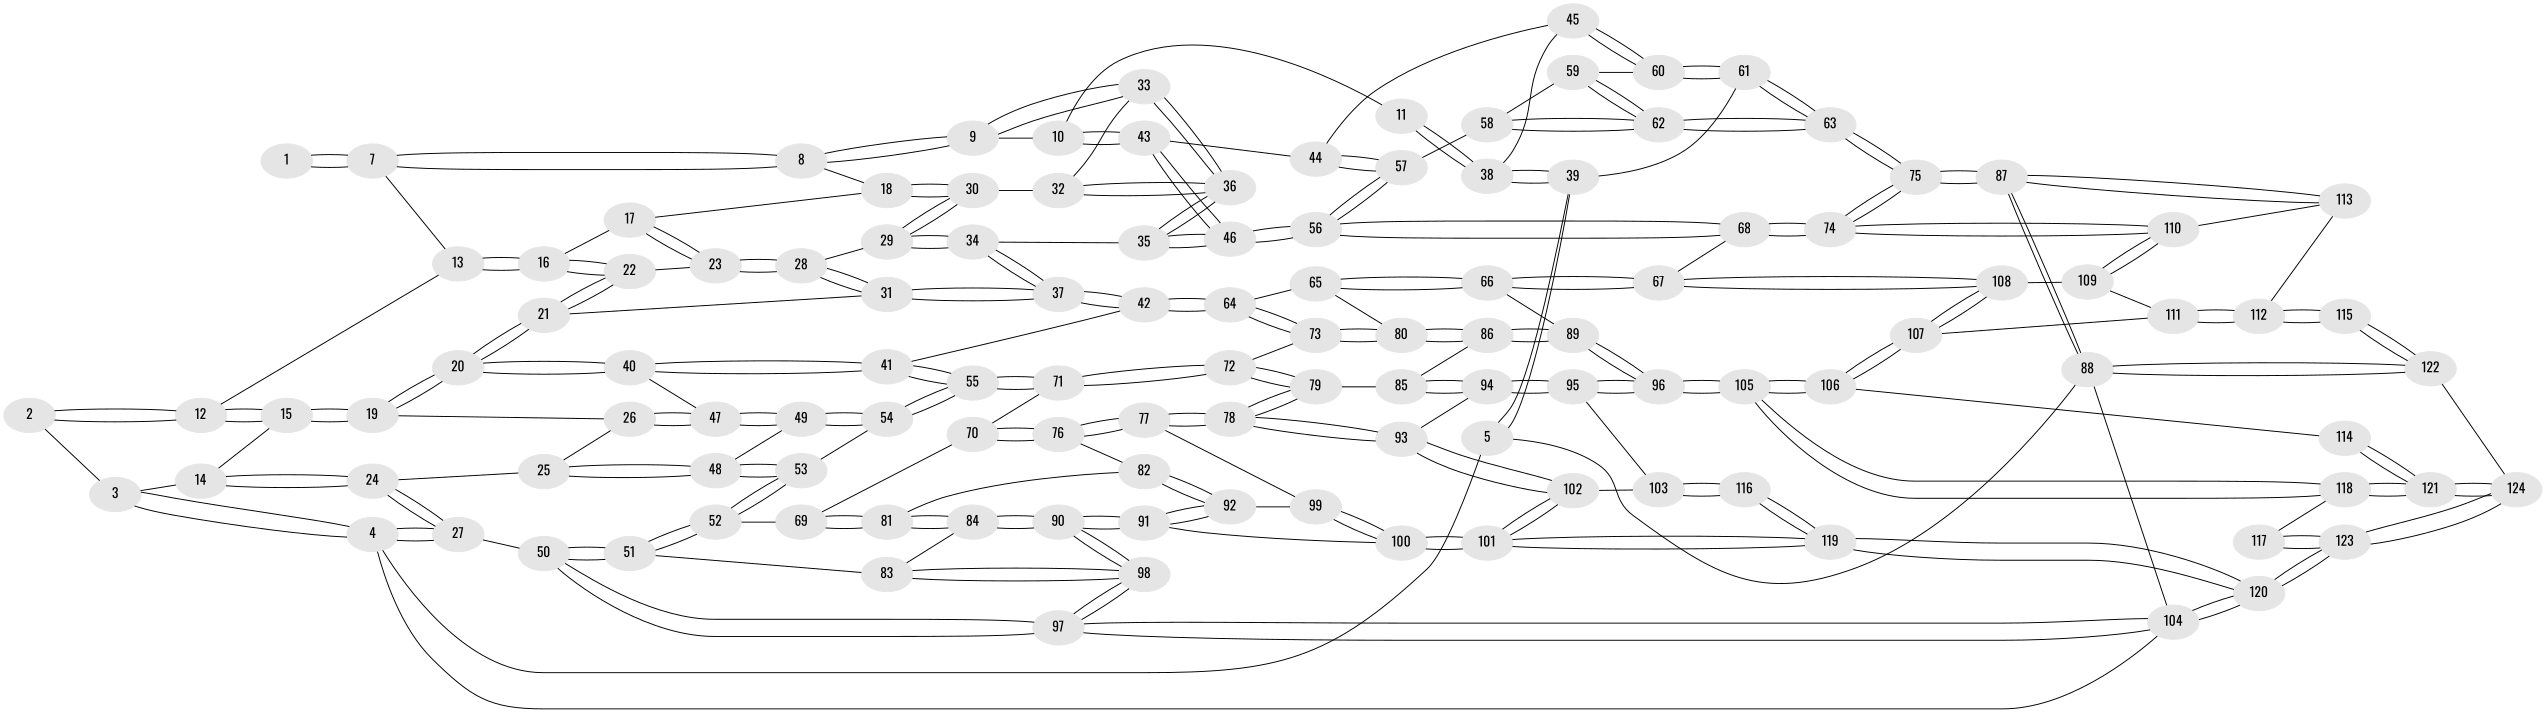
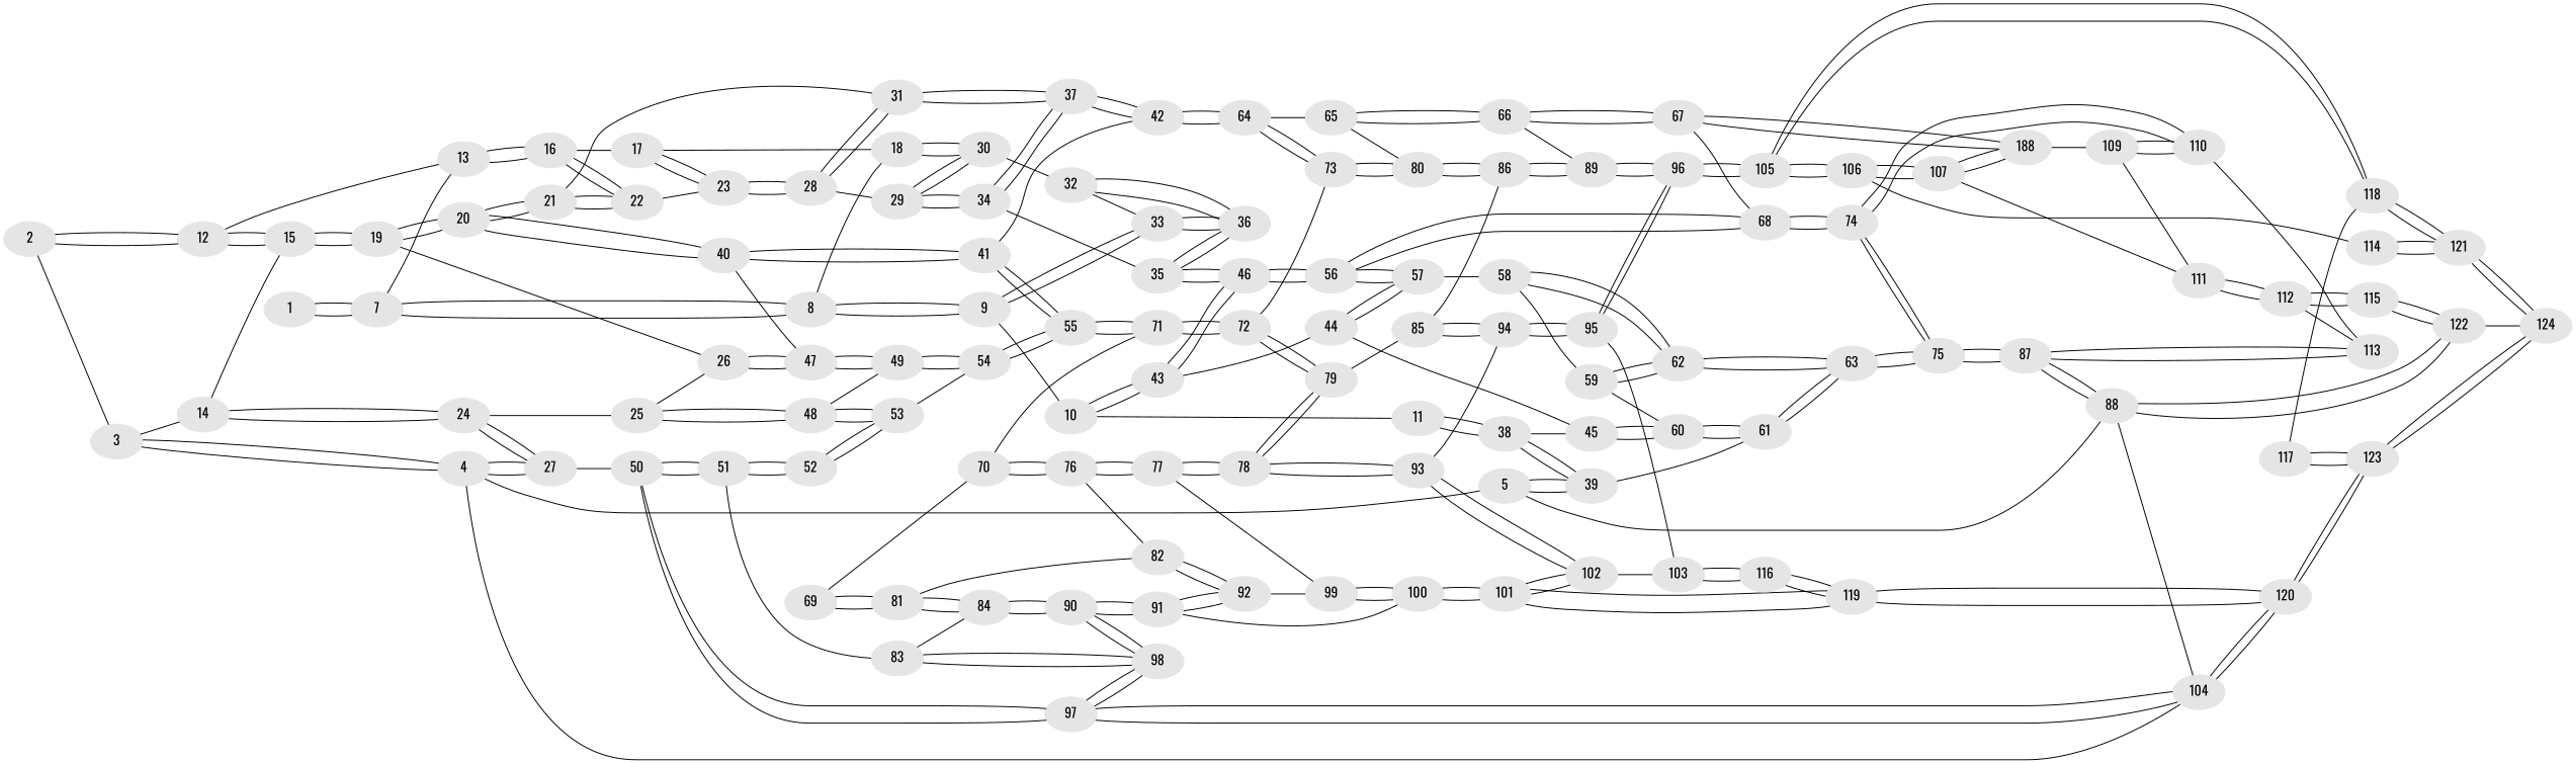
  graph {
    fontname=Oswald
    rankdir=LR
    node [color=gray90 fontname=Oswald style=filled]
    edge [fontname=Oswald]
    1
    7
    2
    3
    12
    8
    13
    4
    14
    15
    5
    27
    104
    24
    39
    88
    50
    120
    61
    122
    11
    38
    9
    18
    16
    10
    33
    30
    43
    36
    46
    44
    45
    19
    17
    22
    25
    20
    26
    23
    28
    32
    21
    40
    47
    31
    41
    37
    29
    48
    49
    53
    51
    97
    34
    35
    42
    56
    64
    60
    63
    55
    71
    65
    73
    57
    58
    68
    54
    52
    83
    98
    69
    84
    70
    81
    72
    74
    59
    62
    75
    87
    66
    80
    67
    89
    86
-   108
+   108 [label=188]
    96
    109
    110
    76
    82
    77
    79
    85
    113
    78
    99
    92
    93
    100
    94
    102
    90
    91
    95
    124
    105
    101
    103
    116
    106
    118
    119
    123
    107
    114
    121
    111
    112
    115
    117
    1 -- 7
    1 -- 7
    7 -- 8
    7 -- 8
    7 -- 13
    2 -- 3
    2 -- 12
    2 -- 12
    3 -- 4
    3 -- 4
    3 -- 14
    12 -- 13
    12 -- 15
    12 -- 15
    8 -- 9
    8 -- 9
    8 -- 18
    13 -- 16
    13 -- 16
    4 -- 5
    4 -- 27
    4 -- 27
    4 -- 104
    14 -- 15
    14 -- 24
    14 -- 24
    15 -- 19
    15 -- 19
    5 -- 39
    5 -- 39
    5 -- 88
    27 -- 50
    104 -- 120
    104 -- 120
    24 -- 27
    24 -- 27
    24 -- 25
    39 -- 61
    88 -- 104
    88 -- 122
    88 -- 122
    50 -- 51
    50 -- 51
    50 -- 97
    50 -- 97
    120 -- 123
    120 -- 123
    61 -- 63
    61 -- 63
    122 -- 124
    11 -- 38
    11 -- 38
    38 -- 39
    38 -- 39
    38 -- 45
    9 -- 10
    9 -- 33
    9 -- 33
    18 -- 30
    18 -- 30
    16 -- 17
    16 -- 22
    16 -- 22
    10 -- 11
    10 -- 43
    10 -- 43
    33 -- 36
    33 -- 36
    30 -- 32
    43 -- 46
    43 -- 46
    43 -- 44
    46 -- 56
    46 -- 56
    44 -- 45
    44 -- 57
    44 -- 57
    45 -- 60
    45 -- 60
    19 -- 20
    19 -- 20
    19 -- 26
    17 -- 18
    17 -- 23
    17 -- 23
    22 -- 23
    25 -- 26
    25 -- 48
    25 -- 48
    20 -- 21
    20 -- 21
    20 -- 40
    20 -- 40
    26 -- 47
    26 -- 47
    23 -- 28
    23 -- 28
    28 -- 31
    28 -- 31
    28 -- 29
    32 -- 33
    32 -- 36
    32 -- 36
    21 -- 22
    21 -- 22
    21 -- 31
    40 -- 47
    40 -- 41
    40 -- 41
    47 -- 49
    47 -- 49
    31 -- 37
    31 -- 37
    41 -- 42
    41 -- 55
    41 -- 55
    37 -- 42
    37 -- 42
    29 -- 30
    29 -- 30
    29 -- 34
    29 -- 34
    48 -- 49
    48 -- 53
    48 -- 53
    49 -- 54
    49 -- 54
    53 -- 54
    51 -- 52
    51 -- 52
    51 -- 83
    97 -- 104
    97 -- 104
    97 -- 98
    97 -- 98
    34 -- 37
    34 -- 37
    34 -- 35
    35 -- 36
    35 -- 36
    35 -- 46
    35 -- 46
    42 -- 64
    42 -- 64
    56 -- 57
    56 -- 57
    56 -- 68
    56 -- 68
    64 -- 65
    64 -- 73
    64 -- 73
    60 -- 61
    60 -- 61
    63 -- 75
    63 -- 75
    55 -- 71
    55 -- 71
    71 -- 72
    71 -- 72
    65 -- 66
    65 -- 66
    65 -- 80
    73 -- 80
    73 -- 80
    57 -- 58
    58 -- 59
    58 -- 62
    58 -- 62
    68 -- 74
    68 -- 74
    54 -- 55
    54 -- 55
    52 -- 53
    52 -- 53
-   52 -- 69
    83 -- 98
    83 -- 98
    83 -- 84
    69 -- 70
    69 -- 81
    69 -- 81
    84 -- 90
    84 -- 90
    70 -- 71
    70 -- 76
    70 -- 76
    81 -- 84
    81 -- 84
    81 -- 82
    72 -- 73
    72 -- 79
    72 -- 79
    74 -- 75
    74 -- 75
    74 -- 110
    74 -- 110
    59 -- 60
    59 -- 62
    59 -- 62
    62 -- 63
    62 -- 63
    75 -- 87
    75 -- 87
    87 -- 88
    87 -- 88
    87 -- 113
    87 -- 113
    66 -- 67
    66 -- 67
    66 -- 89
    80 -- 86
    80 -- 86
    67 -- 68
    67 -- 108
    67 -- 108
    89 -- 96
    89 -- 96
    86 -- 89
    86 -- 89
    108 -- 109
    96 -- 105
    96 -- 105
    109 -- 110
    109 -- 110
    109 -- 111
    110 -- 113
    76 -- 82
    76 -- 77
    76 -- 77
    82 -- 92
    82 -- 92
    77 -- 78
    77 -- 78
    77 -- 99
    79 -- 85
    85 -- 86
    85 -- 94
    85 -- 94
    78 -- 79
    78 -- 79
    78 -- 93
    78 -- 93
    99 -- 100
    99 -- 100
    92 -- 99
    93 -- 94
    93 -- 102
    93 -- 102
    100 -- 101
    100 -- 101
    94 -- 95
    94 -- 95
    102 -- 103
    90 -- 98
    90 -- 98
    90 -- 91
    90 -- 91
    91 -- 92
    91 -- 92
    91 -- 100
    95 -- 96
    95 -- 96
    95 -- 103
    105 -- 106
    105 -- 106
    105 -- 118
    105 -- 118
    101 -- 102
    101 -- 102
    101 -- 119
    101 -- 119
    103 -- 116
    103 -- 116
    116 -- 119
    116 -- 119
    106 -- 107
    106 -- 107
    106 -- 114
    118 -- 121
    118 -- 121
    119 -- 120
    119 -- 120
    123 -- 124
    123 -- 124
    107 -- 108
    107 -- 108
    107 -- 111
    114 -- 121
    114 -- 121
    121 -- 124
    121 -- 124
    111 -- 112
    111 -- 112
    112 -- 113
    112 -- 115
    112 -- 115
    115 -- 122
    115 -- 122
    117 -- 118
    117 -- 123
    117 -- 123
  }
